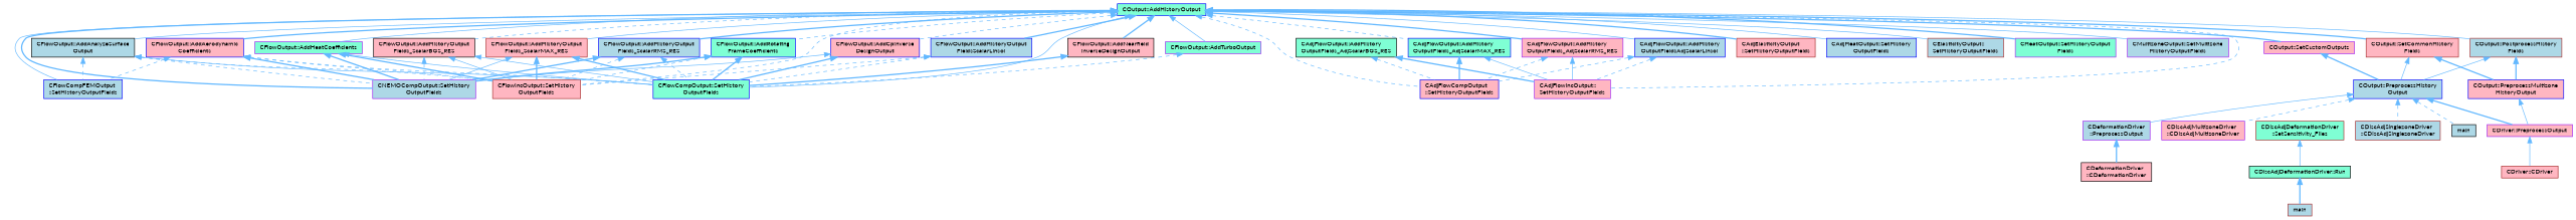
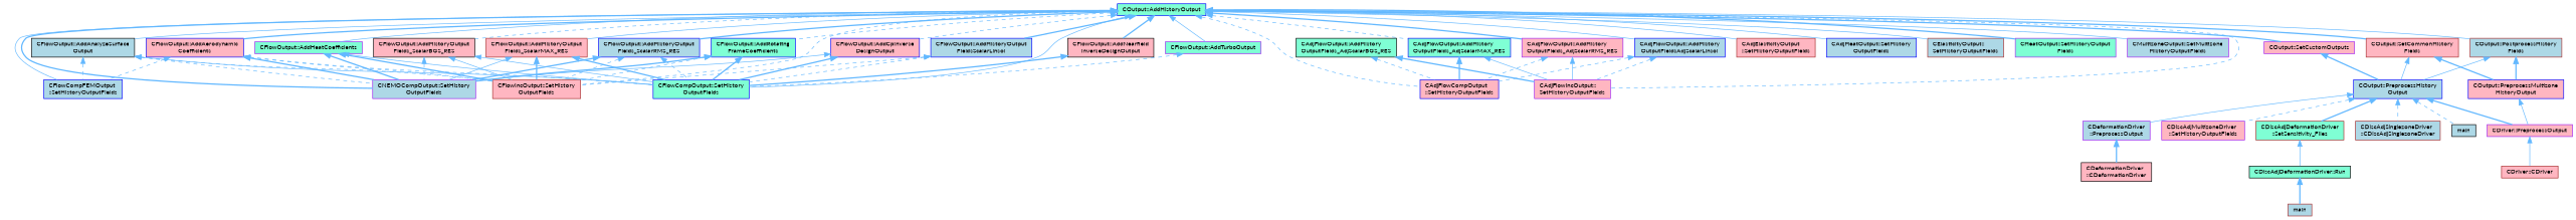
  digraph {
    fontname=Lato
    rankdir=TB
    node [color=blue fillcolor=lightpink fontname=Lato fontsize=10 shape=box style=filled]
    edge [color=steelblue1 dir=back fontname=Lato fontsize=10 labelfontname=Helvetica labelfontsize=10 style=bold]
    n1 [fillcolor=aquamarine fontcolor=black height=0.2 label="COutput::AddHistoryOutput" width=0.4]
    n2 [height=0.2 label="CFlowOutput::AddAerodynamic\lCoefficients" width=0.4]
    n3 [fillcolor=lightblue height=0.2 label="CFlowCompFEMOutput\l::SetHistoryOutputFields" width=0.4]
    n4 [fillcolor=aquamarine height=0.2 label="CFlowCompOutput::SetHistory\lOutputFields" width=0.4]
    n5 [color=brown height=0.2 label="CFlowIncOutput::SetHistory\lOutputFields" width=0.4]
    n6 [color=purple fillcolor=lightblue height=0.2 label="CNEMOCompOutput::SetHistory\lOutputFields" width=0.4]
    n7 [color=black fillcolor=lightblue height=0.2 label="CFlowOutput::AddAnalyzeSurface\lOutput" width=0.4]
    n8 [height=0.2 label="CFlowOutput::AddCpInverse\lDesignOutput" width=0.4]
    n9 [color=purple fillcolor=aquamarine height=0.2 label="CFlowOutput::AddHeatCoefficients" width=0.4]
    n10 [height=0.2 label="CAdjFlowCompOutput\l::SetHistoryOutputFields" width=0.4]
    n11 [color=purple height=0.2 label="CAdjFlowIncOutput::\lSetHistoryOutputFields" width=0.4]
    n12 [fillcolor=aquamarine height=0.2 label="CAdjFlowOutput::AddHistory\lOutputFields_AdjScalarMAX_RES" width=0.4]
    n13 [color=purple height=0.2 label="CAdjFlowOutput::AddHistory\lOutputFields_AdjScalarRMS_RES" width=0.4]
    n14 [color=black height=0.2 label="CFlowOutput::AddHistoryOutput\lFields_ScalarBGS_RES" width=0.4]
    n15 [color=brown height=0.2 label="CFlowOutput::AddHistoryOutput\lFields_ScalarMAX_RES" width=0.4]
    n16 [fillcolor=lightblue height=0.2 label="CFlowOutput::AddHistoryOutput\lFields_ScalarRMS_RES" width=0.4]
    n17 [fillcolor=lightblue height=0.2 label="CAdjFlowOutput::AddHistory\lOutputFieldsAdjScalarLinsol" width=0.4]
    n18 [fillcolor=lightblue height=0.2 label="CFlowOutput::AddHistoryOutput\lFieldsScalarLinsol" width=0.4]
    n19 [color=black height=0.2 label="CFlowOutput::AddNearfield\lInverseDesignOutput" width=0.4]
    n20 [fillcolor=aquamarine height=0.2 label="CFlowOutput::AddRotating\lFrameCoefficients" width=0.4]
    n21 [color=purple fillcolor=aquamarine height=0.2 label="CFlowOutput::AddTurboOutput" width=0.4]
    n22 [color=brown fillcolor=lightblue height=0.2 label="COutput::PostprocessHistory\lFields" width=0.4]
    n23 [color=brown height=0.2 label="COutput::SetCommonHistory\lFields" width=0.4]
    n24 [color=purple height=0.2 label="COutput::SetCustomOutputs" width=0.4]
    n25 [color=brown height=0.2 label="CAdjElasticityOutput\l::SetHistoryOutputFields" width=0.4]
    n26 [fillcolor=lightblue height=0.2 label="CAdjHeatOutput::SetHistory\lOutputFields" width=0.4]
    n27 [color=brown fillcolor=lightblue height=0.2 label="CElasticityOutput::\lSetHistoryOutputFields" width=0.4]
    n28 [color=purple fillcolor=aquamarine height=0.2 label="CHeatOutput::SetHistoryOutput\lFields" width=0.4]
    n29 [color=purple fillcolor=lightblue height=0.2 label="CMultizoneOutput::SetMultizone\lHistoryOutputFields" width=0.4]
    n30 [color=black fillcolor=aquamarine height=0.2 label="CAdjFlowOutput::AddHistory\lOutputFields_AdjScalarBGS_RES" width=0.4]
    n31 [fillcolor=lightblue height=0.2 label="COutput::PreprocessHistory\lOutput" width=0.4]
    n32 [height=0.2 label="COutput::PreprocessMultizone\lHistoryOutput" width=0.4]
-   n33 [color=purple height=0.2 label="CDiscAdjMultizoneDriver\l::CDiscAdjMultizoneDriver" width=0.4]
+   n33 [color=purple height=0.2 label="CDiscAdjMultizoneDriver\l::SetHistoryOutputFields" width=0.4]
    n34 [color=brown fillcolor=lightblue height=0.2 label="CDiscAdjSinglezoneDriver\l::CDiscAdjSinglezoneDriver" width=0.4]
    n35 [color=black fillcolor=lightblue height=0.2 label=main width=0.4]
    n36 [color=purple fillcolor=lightblue height=0.2 label="CDeformationDriver\l::PreprocessOutput" width=0.4]
    n37 [color=purple height=0.2 label="CDriver::PreprocessOutput" width=0.4]
    n38 [color=brown fillcolor=aquamarine height=0.2 label="CDiscAdjDeformationDriver\l::SetSensitivity_Files" width=0.4]
    n39 [color=black height=0.2 label="CDeformationDriver\l::CDeformationDriver" width=0.4]
    n40 [color=brown height=0.2 label="CDriver::CDriver" width=0.4]
    n41 [color=black fillcolor=aquamarine height=0.2 label="CDiscAdjDeformationDriver::Run" width=0.4]
    n42 [color=brown fillcolor=lightblue height=0.2 label=main width=0.4]
    n1 -> n2
    n1 -> n3 [style=solid]
    n1 -> n4 [style=solid]
    n1 -> n5 [style=dashed]
    n1 -> n6
    n1 -> n7 [style=solid]
    n1 -> n8 [style=dashed]
    n1 -> n9 [style=solid]
    n1 -> n10 [style=dashed]
    n1 -> n11 [style=dashed]
    n1 -> n12 [style=dashed]
    n1 -> n13
    n1 -> n14 [style=dashed]
    n1 -> n15 [style=solid]
    n1 -> n16
    n1 -> n17 [style=solid]
    n1 -> n18
    n1 -> n19
    n1 -> n20 [style=dashed]
    n1 -> n21 [style=solid]
    n1 -> n22 [style=solid]
    n1 -> n23
    n1 -> n24
-   n1 -> n25
+   n1 -> n25 [style=solid]
    n1 -> n26 [style=solid]
    n1 -> n27 [style=solid]
    n1 -> n28
    n1 -> n29 [style=solid]
    n2 -> n3 [style=dashed]
    n2 -> n4 [style=dashed]
    n2 -> n5 [style=dashed]
    n2 -> n6
    n7 -> n3 [style=dashed]
    n7 -> n4 [style=solid]
    n7 -> n5 [style=dashed]
    n7 -> n6 [style=dashed]
    n8 -> n4
    n8 -> n6 [style=solid]
    n9 -> n4 [style=solid]
    n9 -> n5
    n9 -> n6
    n12 -> n10
    n12 -> n11 [style=solid]
    n13 -> n10 [style=dashed]
    n13 -> n11 [style=solid]
    n14 -> n4 [style=solid]
    n14 -> n5 [style=solid]
    n14 -> n6 [style=dashed]
    n15 -> n4
    n15 -> n5
    n15 -> n6 [style=solid]
    n16 -> n4 [style=dashed]
    n16 -> n5 [style=dashed]
    n16 -> n6
    n17 -> n10 [style=dashed]
    n17 -> n11 [style=dashed]
    n18 -> n4 [style=dashed]
    n18 -> n5 [style=dashed]
    n19 -> n4
    n20 -> n4
    n20 -> n5 [style=dashed]
    n20 -> n6
    n21 -> n4 [style=dashed]
    n22 -> n31 [style=solid]
    n22 -> n32
    n23 -> n31 [style=solid]
    n23 -> n32
    n24 -> n31
    n30 -> n10 [style=dashed]
    n30 -> n11
    n31 -> n33 [style=dashed]
    n31 -> n34 [style=dashed]
    n31 -> n35 [style=dashed]
    n31 -> n36 [style=solid]
    n31 -> n37
+   n31 -> n38
    n32 -> n37 [style=solid]
    n36 -> n39
    n37 -> n40 [style=solid]
    n38 -> n41 [style=solid]
    n41 -> n42
  }
